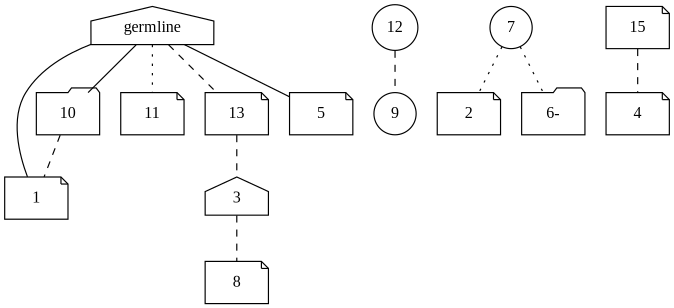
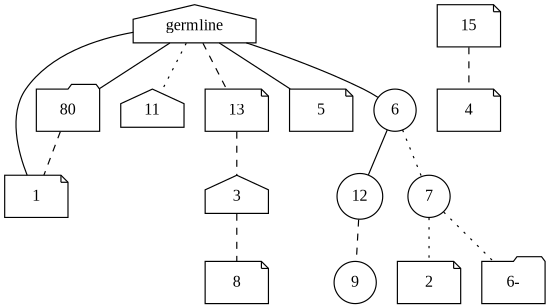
  graph {
    fontname="Liberation Serif"
    node [fontname="Liberation Serif" shape=note]
    edge [fontname="Liberation Serif" style=dashed]
    n1 [label=germline shape=house]
    n2 [label=1]
-   n3 [label=10 shape=folder]
-   n4 [label=11]
+   n3 [label=80 shape=folder]
+   n4 [label=11 shape=house]
    n5 [label=13]
    n6 [label=5]
+   n7 [label=6 shape=circle]
    n8 [label=3 shape=house]
    n9 [label=12 shape=circle]
    n10 [label=7 shape=circle]
    n11 [label=15]
    n12 [label=4]
    n13 [label=8]
    n14 [label=9 shape=circle]
    n15 [label=2]
    n16 [label="6-" shape=folder]
    n1 -- n2 [style=solid]
    n1 -- n3 [style=solid]
    n1 -- n4 [style=dotted]
    n1 -- n5
    n1 -- n6 [style=solid]
+   n1 -- n7 [style=solid]
    n3 -- n2
    n5 -- n8
+   n7 -- n9 [style=solid]
+   n7 -- n10 [style=dotted]
    n8 -- n13
    n9 -- n14
    n10 -- n15 [style=dotted]
    n10 -- n16 [style=dotted]
    n11 -- n12
  }
